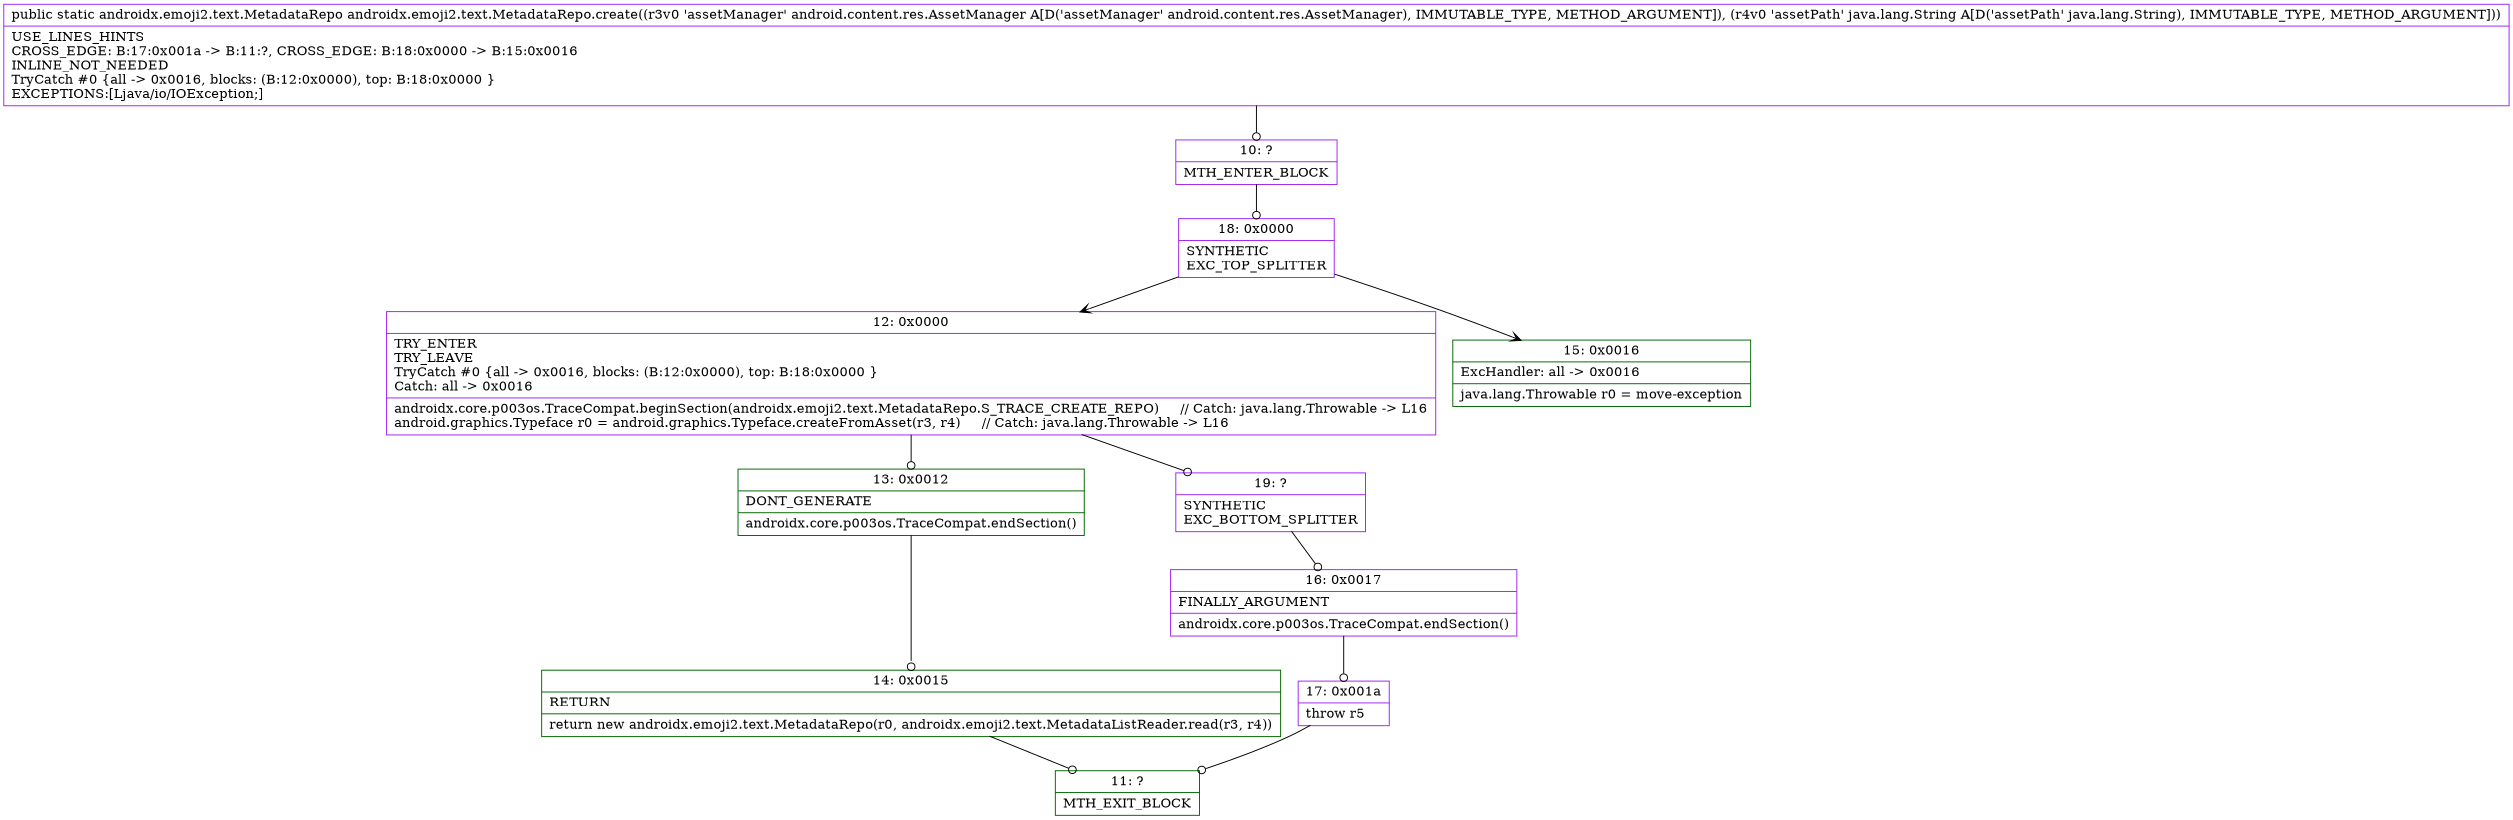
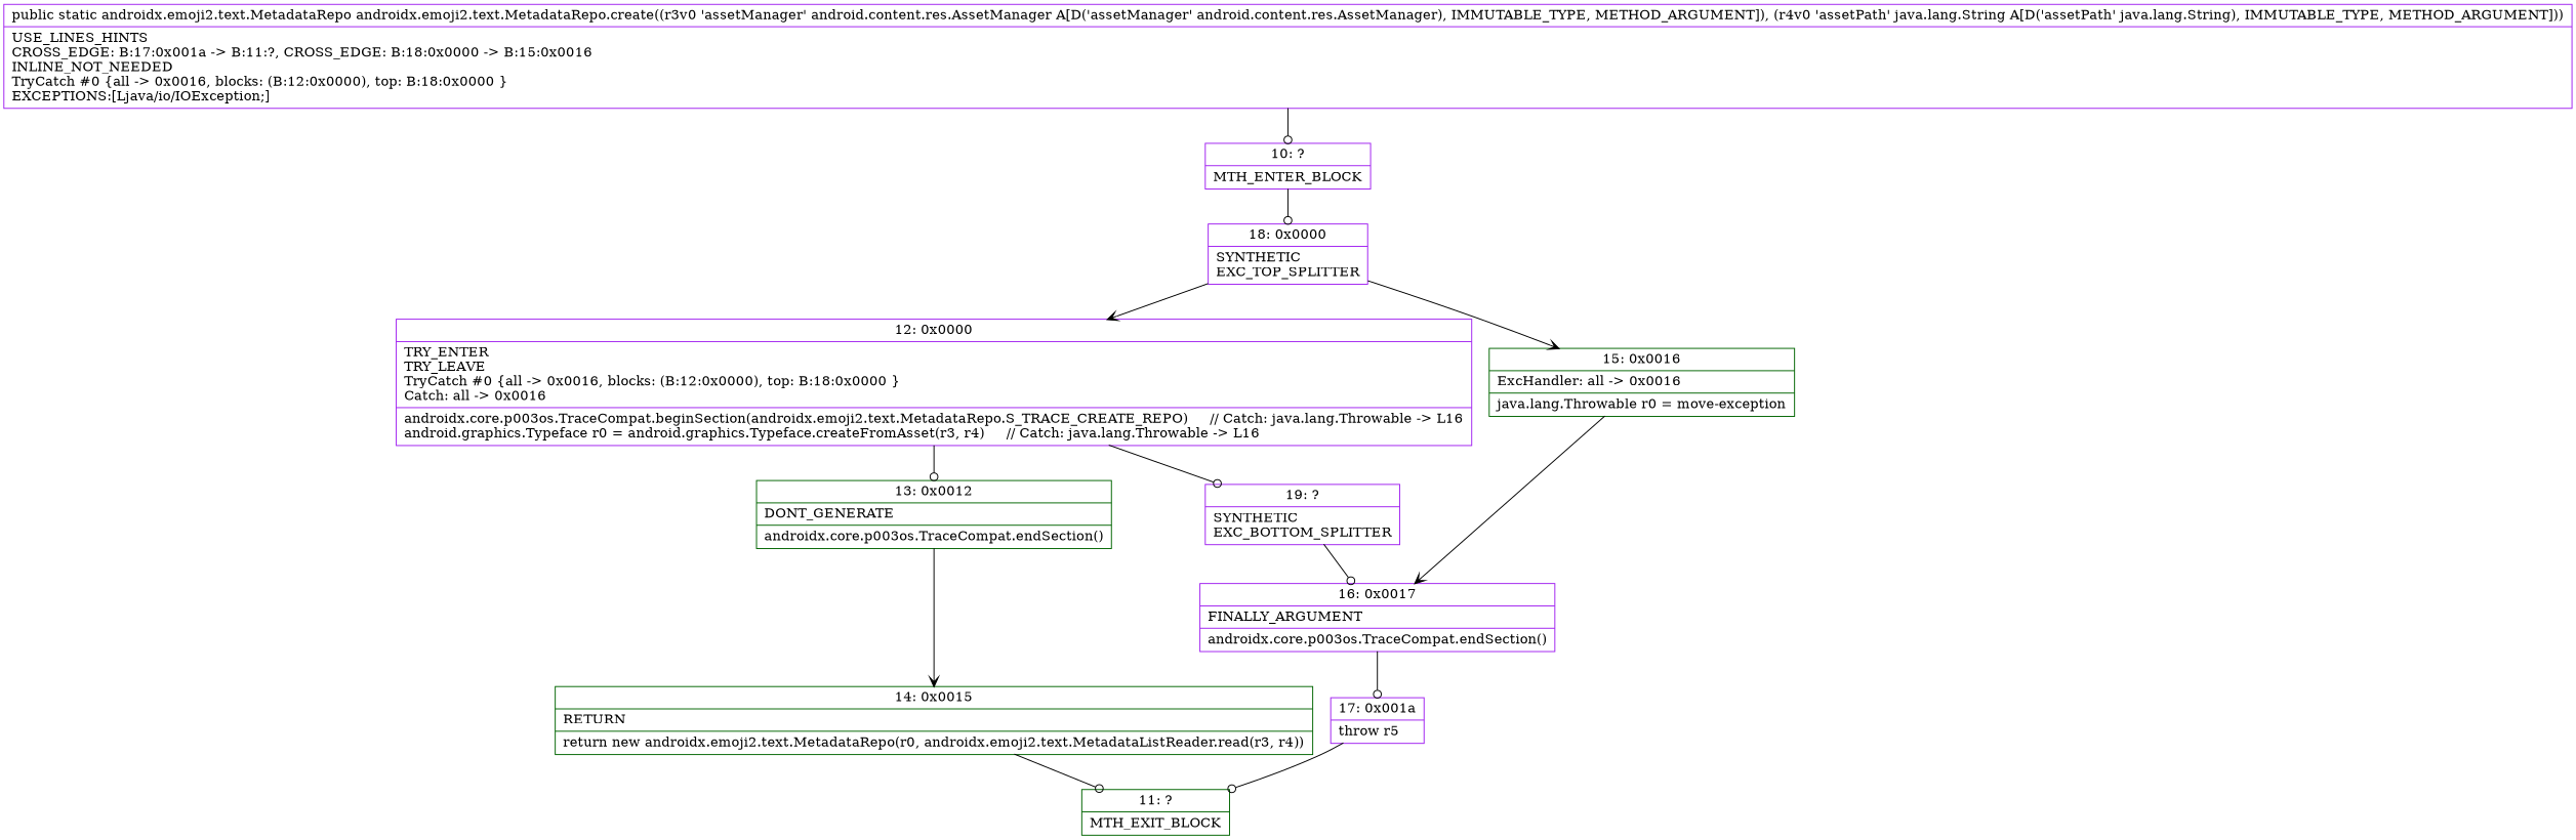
  digraph {
    fontname="DejaVu Serif"
    node [color=purple fontname="DejaVu Serif" shape=record]
    edge [arrowhead=odot fontname="DejaVu Serif"]
    n1 [label="{10\:\ ?|MTH_ENTER_BLOCK\l}"]
    n2 [label="{18\:\ 0x0000|SYNTHETIC\lEXC_TOP_SPLITTER\l}"]
    n3 [label="{12\:\ 0x0000|TRY_ENTER\lTRY_LEAVE\lTryCatch #0 \{all \-\> 0x0016, blocks: (B:12:0x0000), top: B:18:0x0000 \}\lCatch: all \-\> 0x0016\l|androidx.core.p003os.TraceCompat.beginSection(androidx.emoji2.text.MetadataRepo.S_TRACE_CREATE_REPO)     \/\/ Catch: java.lang.Throwable \-\> L16\landroid.graphics.Typeface r0 = android.graphics.Typeface.createFromAsset(r3, r4)     \/\/ Catch: java.lang.Throwable \-\> L16\l}"]
    n4 [color=darkgreen label="{15\:\ 0x0016|ExcHandler: all \-\> 0x0016\l|java.lang.Throwable r0 = move\-exception\l}"]
    n5 [color=darkgreen label="{13\:\ 0x0012|DONT_GENERATE\l|androidx.core.p003os.TraceCompat.endSection()\l}"]
    n6 [label="{19\:\ ?|SYNTHETIC\lEXC_BOTTOM_SPLITTER\l}"]
    n7 [label="{16\:\ 0x0017|FINALLY_ARGUMENT\l|androidx.core.p003os.TraceCompat.endSection()\l}"]
    n8 [color=darkgreen label="{14\:\ 0x0015|RETURN\l|return new androidx.emoji2.text.MetadataRepo(r0, androidx.emoji2.text.MetadataListReader.read(r3, r4))\l}"]
    n9 [color=darkgreen label="{11\:\ ?|MTH_EXIT_BLOCK\l}"]
    n10 [label="{17\:\ 0x001a|throw r5\l}"]
    n11 [label="{public static androidx.emoji2.text.MetadataRepo androidx.emoji2.text.MetadataRepo.create((r3v0 'assetManager' android.content.res.AssetManager A[D('assetManager' android.content.res.AssetManager), IMMUTABLE_TYPE, METHOD_ARGUMENT]), (r4v0 'assetPath' java.lang.String A[D('assetPath' java.lang.String), IMMUTABLE_TYPE, METHOD_ARGUMENT]))  | USE_LINES_HINTS\lCROSS_EDGE: B:17:0x001a \-\> B:11:?, CROSS_EDGE: B:18:0x0000 \-\> B:15:0x0016\lINLINE_NOT_NEEDED\lTryCatch #0 \{all \-\> 0x0016, blocks: (B:12:0x0000), top: B:18:0x0000 \}\lEXCEPTIONS:[Ljava\/io\/IOException;]\l}"]
    n1 -> n2
    n2 -> n3 [arrowhead=vee]
    n2 -> n4 [arrowhead=vee]
    n3 -> n5
    n3 -> n6
-   n5 -> n8
+   n4 -> n7 [arrowhead=vee]
+   n5 -> n8 [arrowhead=vee]
    n6 -> n7
    n7 -> n10
    n8 -> n9
    n10 -> n9
    n11 -> n1
  }
